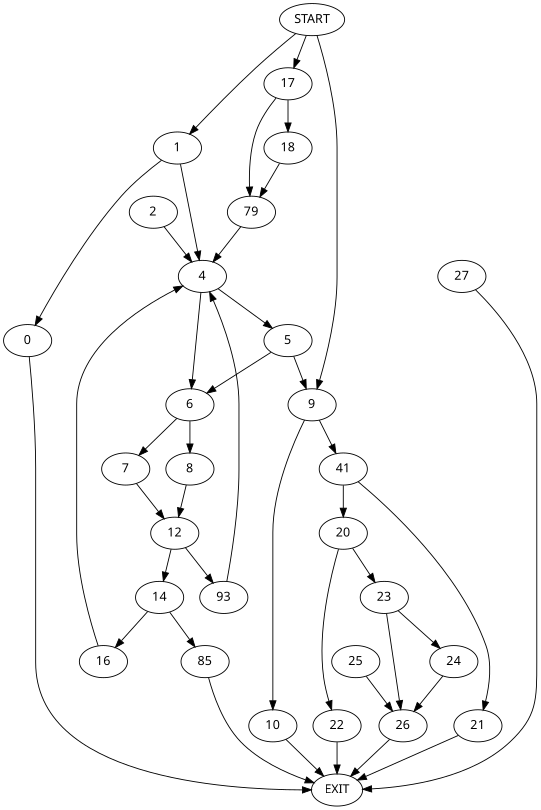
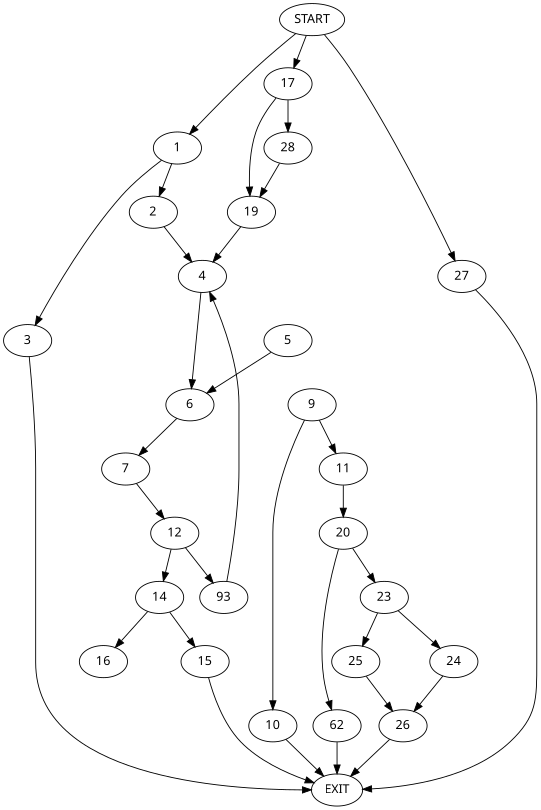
  digraph {
    fontname="Noto Sans"
    node [fontname="Noto Sans"]
    edge [fontname="Noto Sans"]
    n1 [label=START]
    1
    17
    27
    2
-   3 [label=0]
-   18
-   19 [label=79]
+   3
+   18 [label=28]
+   19
    n9 [label=EXIT]
    4
    5
    6
    9
    7
-   8
    10
-   11 [label=41]
+   11
    12
    n19 [label=93]
    14
    20
-   21
-   22
+   22 [label=62]
    23
-   15 [label=85]
+   15
    16
    24
    25
    26
    n1 -> 1
    n1 -> 17
-   n1 -> 9
-   1 -> 4
+   n1 -> 27
+   1 -> 2
    1 -> 3
    17 -> 18
    17 -> 19
    27 -> n9
    2 -> 4
    3 -> n9
    18 -> 19
    19 -> 4
-   4 -> 5
    4 -> 6
    5 -> 6
-   5 -> 9
    6 -> 7
-   6 -> 8
    9 -> 10
    9 -> 11
    7 -> 12
-   8 -> 12
    10 -> n9
    11 -> 20
-   11 -> 21
    12 -> n19
    12 -> 14
    n19 -> 4
    14 -> 15
    14 -> 16
    20 -> 22
    20 -> 23
-   21 -> n9
    22 -> n9
    23 -> 24
-   23 -> 26
+   23 -> 25
    15 -> n9
-   16 -> 4
    24 -> 26
    25 -> 26
    26 -> n9
  }
